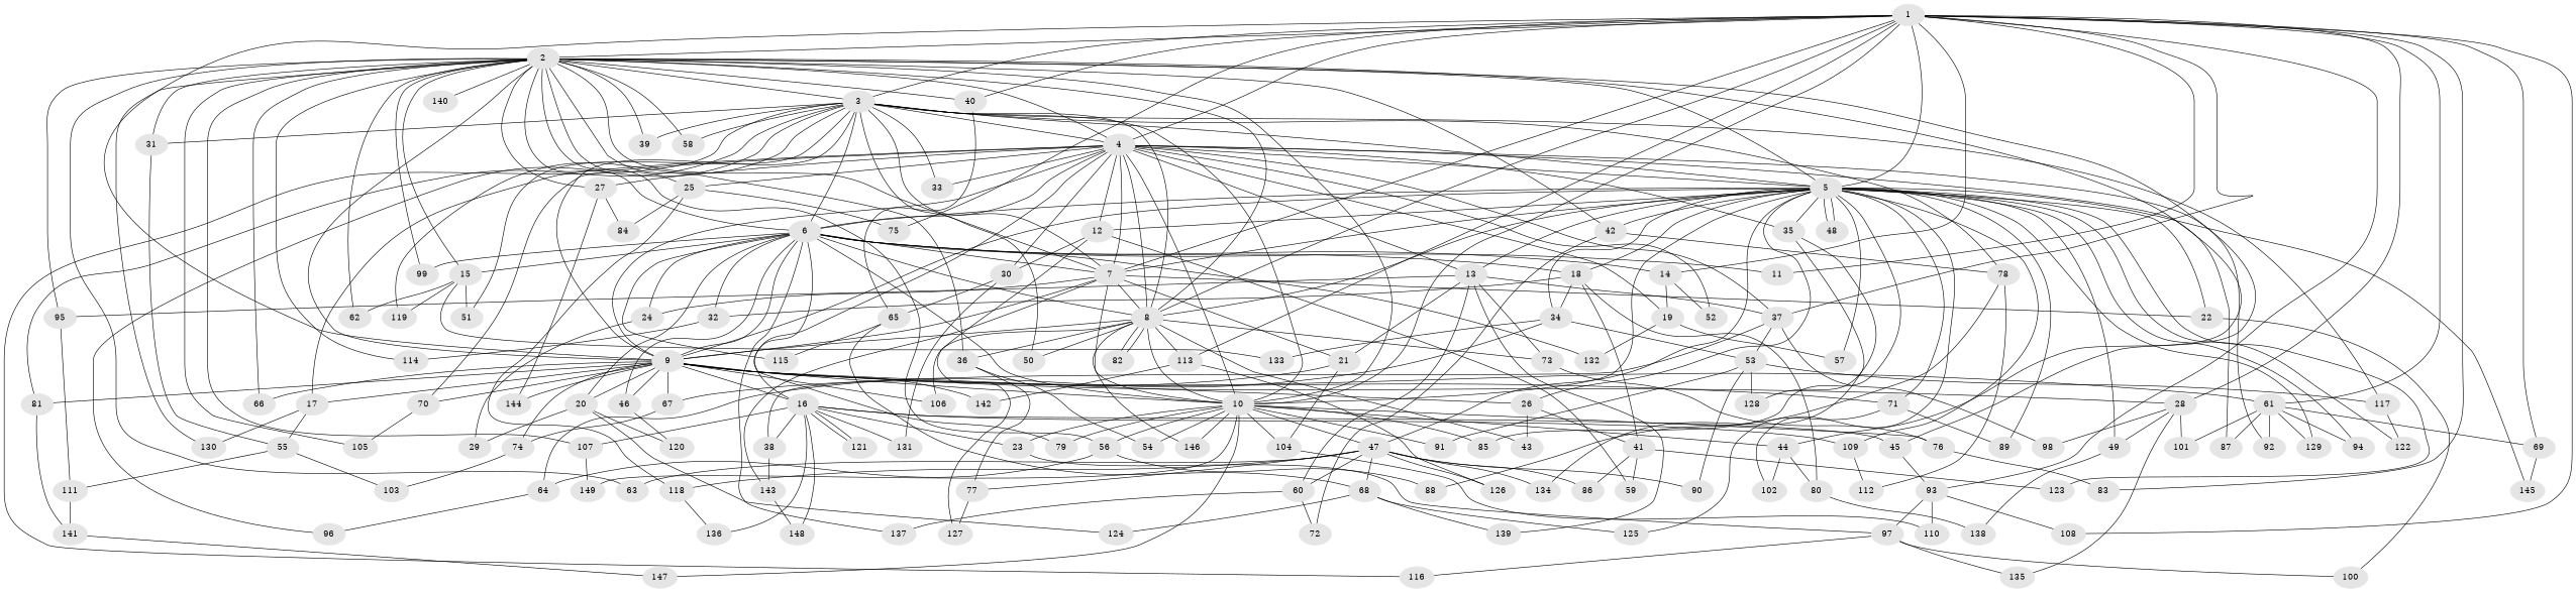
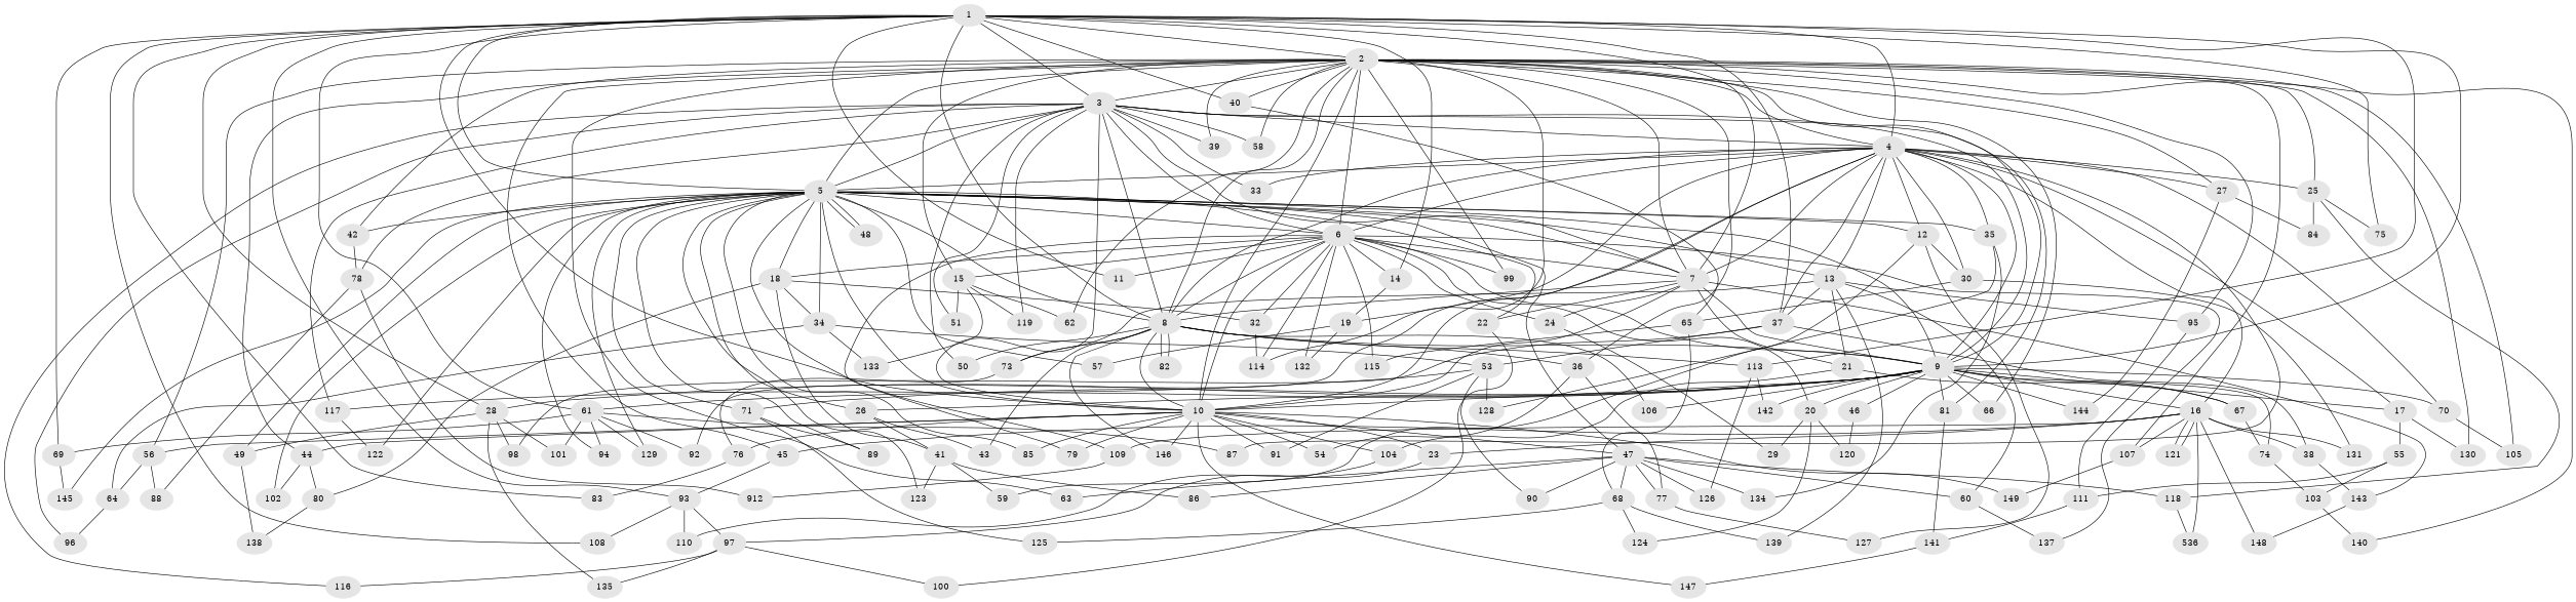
  graph {
    node [color=gray90 style=filled]
    1
    2
    3
    4
    5
    7
    8
    9
    10
    11
    14
    28
    40
    61
    69
    75
    83
    93
    108
    113
    37
    6
    15
    25
    27
-   31
    36
    39
    42
    44
    45
    56
    58
    62
    63
    66
    95
    99
    105
    107
    114
    130
    140
    33
    50
    51
    78
    81
    96
    116
    117
    119
    12
    13
    16
    17
    19
    30
    35
-   52
    70
    87
    92
    18
    22
    26
    34
    47
    48
    49
    57
    71
    85
    89
    94
    102
    109
    122
    123
    129
    145
    20
    24
    32
    46
    79
    115
    132
    137
    21
    143
    43
    73
    82
    106
    146
    67
    74
    142
    144
    23
    54
    76
    91
    104
    147
    149
    98
    101
    135
    65
    97
    110
    126
    133
    84
    118
    55
    77
-   72
    80
    64
    88
    111
-   112
+   112 [label=912]
    141
    59
    127
    60
    139
    38
    121
    131
-   136
+   136 [label=536]
    148
    128
    134
    53
    41
    100
    86
    68
    90
    138
    125
    29
    120
    124
    103
    1 -- 2
    1 -- 3
    1 -- 4
    1 -- 5
    1 -- 7
    1 -- 8
    1 -- 9
    1 -- 10
    1 -- 11
    1 -- 14
    1 -- 28
    1 -- 40
    1 -- 61
    1 -- 69
    1 -- 75
    1 -- 83
    1 -- 93
    1 -- 108
    1 -- 113
    1 -- 37
    2 -- 3
    2 -- 4
    2 -- 5
    2 -- 7
    2 -- 8
    2 -- 9
    2 -- 10
    2 -- 40
    2 -- 6
    2 -- 15
    2 -- 25
    2 -- 27
-   2 -- 31
    2 -- 36
    2 -- 39
    2 -- 42
    2 -- 44
    2 -- 45
    2 -- 56
    2 -- 58
    2 -- 62
    2 -- 63
    2 -- 66
    2 -- 95
    2 -- 99
    2 -- 105
    2 -- 107
    2 -- 114
    2 -- 130
    2 -- 140
    3 -- 4
    3 -- 5
    3 -- 7
    3 -- 8
    3 -- 9
    3 -- 10
    3 -- 6
-   3 -- 31
    3 -- 39
    3 -- 58
    3 -- 33
    3 -- 50
    3 -- 51
    3 -- 78
    3 -- 81
    3 -- 96
    3 -- 116
    3 -- 117
    3 -- 119
    4 -- 5
    4 -- 7
    4 -- 8
    4 -- 9
    4 -- 10
    4 -- 37
    4 -- 6
    4 -- 25
    4 -- 27
    4 -- 33
    4 -- 12
    4 -- 13
    4 -- 16
    4 -- 17
    4 -- 19
    4 -- 30
    4 -- 35
-   4 -- 52
    4 -- 70
    4 -- 87
    4 -- 92
    5 -- 7
    5 -- 8
    5 -- 9
    5 -- 10
    5 -- 6
    5 -- 42
    5 -- 12
    5 -- 13
    5 -- 35
    5 -- 18
    5 -- 22
    5 -- 26
    5 -- 34
    5 -- 47
    5 -- 48
    5 -- 48
    5 -- 49
    5 -- 57
    5 -- 71
    5 -- 85
    5 -- 89
    5 -- 94
    5 -- 102
    5 -- 109
    5 -- 122
    5 -- 123
    5 -- 129
    5 -- 145
    7 -- 8
    7 -- 9
    7 -- 10
    7 -- 22
    7 -- 24
    7 -- 21
    7 -- 143
    8 -- 9
    8 -- 10
    8 -- 113
    8 -- 36
    8 -- 50
    8 -- 43
    8 -- 73
    8 -- 82
    8 -- 82
    8 -- 106
    8 -- 146
    9 -- 10
    9 -- 28
    9 -- 61
    9 -- 66
    9 -- 81
    9 -- 16
    9 -- 17
    9 -- 70
    9 -- 26
    9 -- 71
    9 -- 20
    9 -- 46
    9 -- 106
    9 -- 67
    9 -- 74
    9 -- 142
    9 -- 144
    10 -- 44
    10 -- 56
    10 -- 47
    10 -- 85
    10 -- 79
    10 -- 146
    10 -- 23
    10 -- 54
    10 -- 76
    10 -- 91
    10 -- 104
    10 -- 147
    10 -- 149
    14 -- 19
-   14 -- 52
    28 -- 49
    28 -- 98
    28 -- 101
    28 -- 135
    40 -- 65
    61 -- 69
    61 -- 87
    61 -- 92
    61 -- 94
    61 -- 129
    61 -- 101
    69 -- 145
    93 -- 108
    93 -- 97
    93 -- 110
    113 -- 142
    113 -- 126
    37 -- 98
    37 -- 38
    37 -- 53
    6 -- 7
    6 -- 8
    6 -- 9
    6 -- 10
    6 -- 11
    6 -- 14
    6 -- 15
    6 -- 99
    6 -- 18
    6 -- 20
    6 -- 24
    6 -- 32
-   6 -- 46
+   6 -- 114
    6 -- 79
    6 -- 115
    6 -- 132
    6 -- 137
    15 -- 62
    15 -- 51
    15 -- 119
    15 -- 133
    25 -- 75
    25 -- 84
    25 -- 118
    27 -- 144
    27 -- 84
-   31 -- 55
    36 -- 54
    36 -- 77
    42 -- 78
-   42 -- 72
    44 -- 102
    44 -- 80
    45 -- 93
    56 -- 64
    56 -- 88
    95 -- 111
    107 -- 149
    78 -- 88
    78 -- 112
    81 -- 141
    117 -- 122
    12 -- 30
    12 -- 59
    12 -- 127
    13 -- 37
    13 -- 95
    13 -- 21
    13 -- 73
    13 -- 60
    13 -- 139
    16 -- 45
    16 -- 107
    16 -- 109
    16 -- 23
    16 -- 38
    16 -- 121
    16 -- 121
    16 -- 131
    16 -- 136
    16 -- 148
    17 -- 130
    17 -- 55
    19 -- 57
    19 -- 132
    30 -- 65
    30 -- 131
    35 -- 128
    35 -- 134
    70 -- 105
    18 -- 34
    18 -- 32
    18 -- 80
    18 -- 41
    22 -- 100
    26 -- 43
    26 -- 41
    34 -- 133
    34 -- 64
    34 -- 53
    47 -- 63
    47 -- 126
    47 -- 118
    47 -- 77
    47 -- 60
    47 -- 134
    47 -- 86
    47 -- 68
    47 -- 90
    49 -- 138
    71 -- 89
    71 -- 125
    109 -- 112
    20 -- 29
    20 -- 120
    20 -- 124
    24 -- 29
    32 -- 114
    46 -- 120
    21 -- 67
    21 -- 104
    143 -- 148
    73 -- 76
    67 -- 74
    74 -- 103
    23 -- 97
    76 -- 83
    104 -- 110
    65 -- 115
    65 -- 68
    97 -- 116
    97 -- 135
    97 -- 100
    118 -- 136
    55 -- 111
    55 -- 103
    77 -- 127
    80 -- 138
    64 -- 96
    111 -- 141
    141 -- 147
    60 -- 137
-   60 -- 72
    38 -- 143
    53 -- 117
    53 -- 91
    53 -- 128
    53 -- 90
    41 -- 123
    41 -- 59
    41 -- 86
    68 -- 139
    68 -- 125
    68 -- 124
+   103 -- 140
  }
